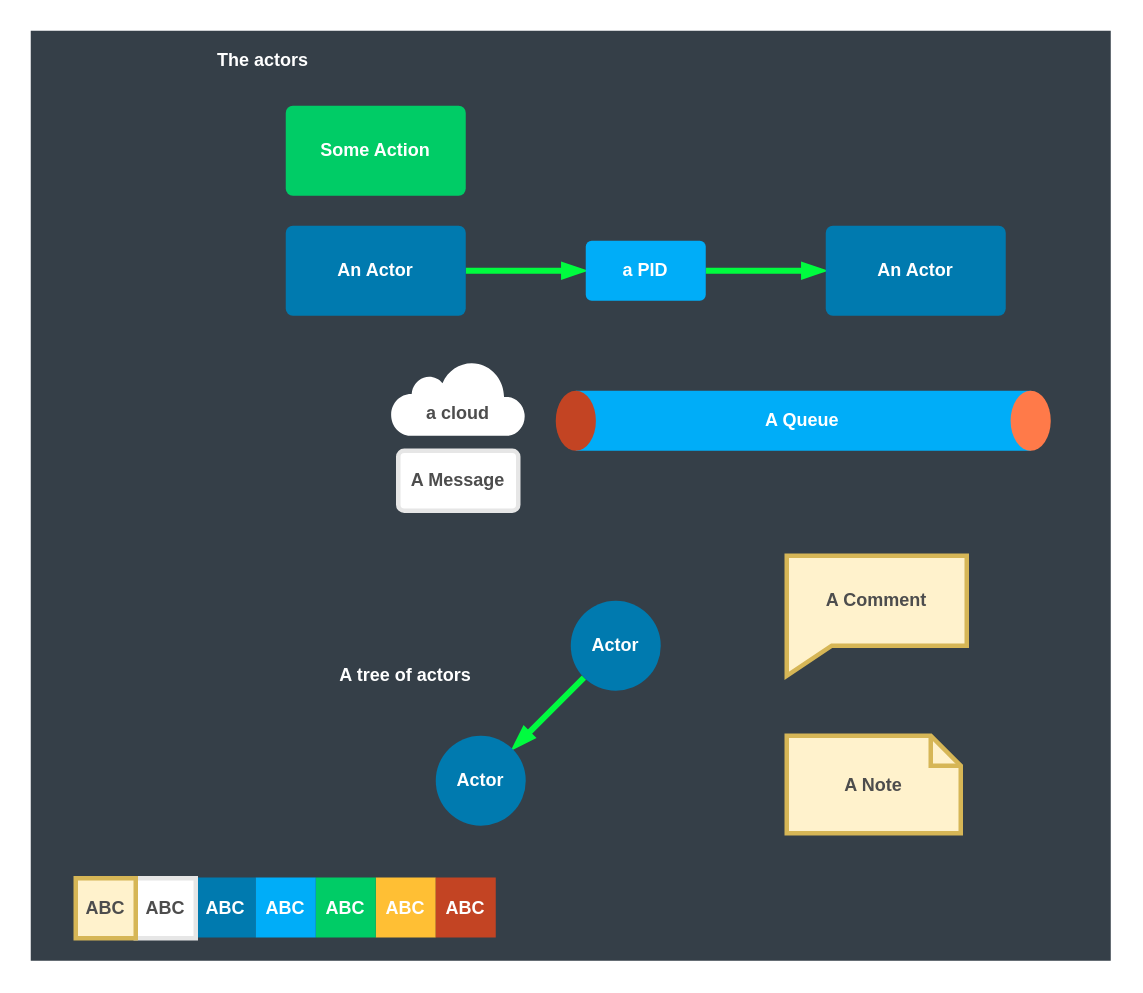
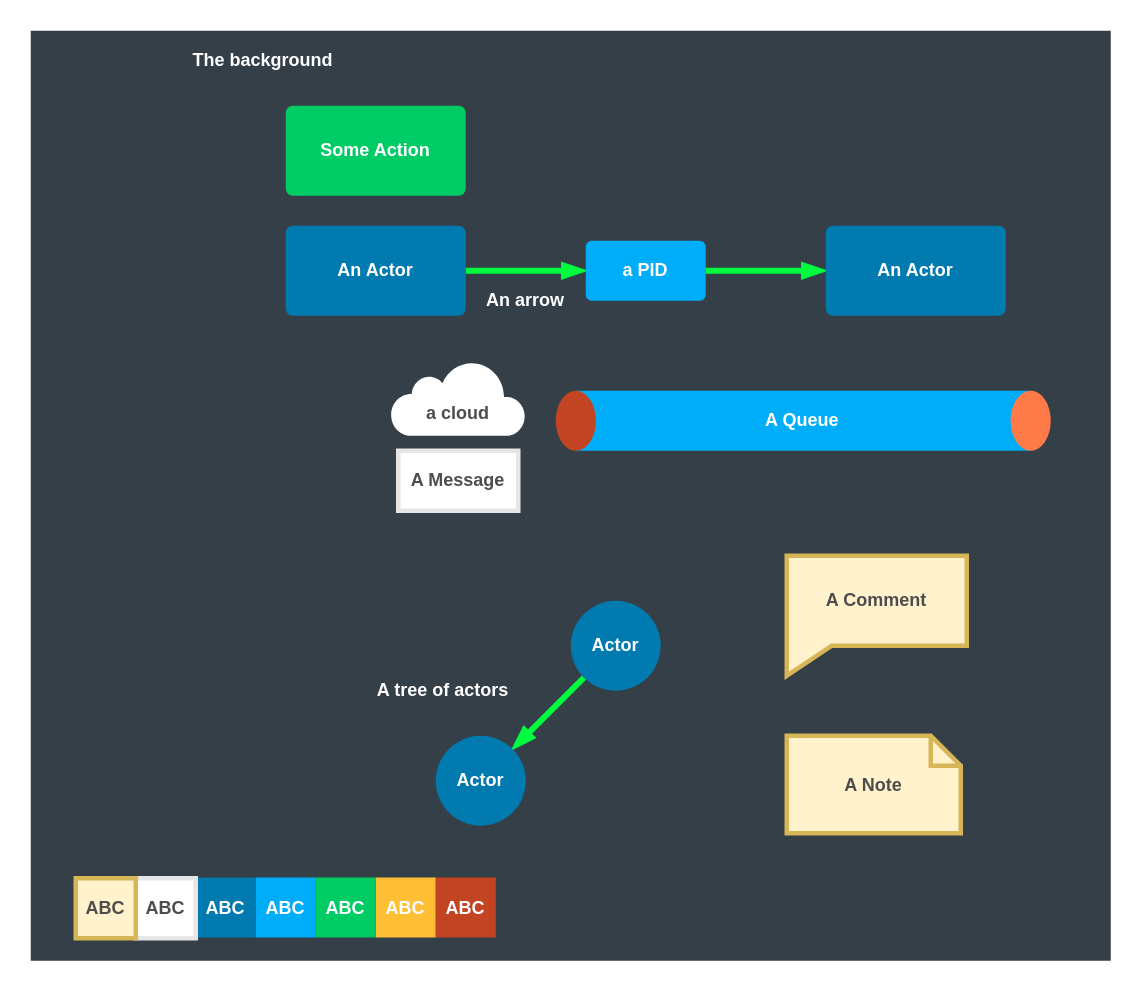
  <mxCell id="0" />
  <mxCell id="1" parent="0" />
  <mxCell id="2" value="" style="rounded=0;whiteSpace=wrap;html=1;fontColor=#FFFFFF;strokeColor=none;fillColor=#353F48;" vertex="1" parent="1"><mxGeometry x="20" y="20" width="720" height="620" as="geometry" /></mxCell>
  <mxCell id="3" style="edgeStyle=orthogonalEdgeStyle;rounded=1;orthogonalLoop=1;jettySize=auto;html=1;exitX=1;exitY=0.5;exitDx=0;exitDy=0;entryX=0;entryY=0.5;entryDx=0;entryDy=0;endArrow=blockThin;endFill=1;strokeWidth=4;strokeColor=#00FC3F;" edge="1" parent="1" source="7" target="5"><mxGeometry relative="1" as="geometry"><mxPoint x="310" y="180" as="sourcePoint" /></mxGeometry></mxCell>
  <mxCell id="4" style="edgeStyle=orthogonalEdgeStyle;rounded=1;orthogonalLoop=1;jettySize=auto;html=1;exitX=1;exitY=0.5;exitDx=0;exitDy=0;entryX=0;entryY=0.5;entryDx=0;entryDy=0;endArrow=blockThin;endFill=1;strokeWidth=4;strokeColor=#00FC3F;" edge="1" parent="1" source="5" target="6"><mxGeometry relative="1" as="geometry" /></mxCell>
  <mxCell id="5" value="a PID" style="rounded=1;whiteSpace=wrap;html=1;strokeColor=none;fontStyle=1;fontColor=#FFFFFF;fillColor=#00ADF8;arcSize=10;" vertex="1" parent="1"><mxGeometry x="390" y="160" width="80" height="40" as="geometry" /></mxCell>
  <mxCell id="6" value="An Actor" style="rounded=1;whiteSpace=wrap;html=1;fontStyle=1;strokeColor=none;fontColor=#FFFFFF;fillColor=#007AAF;arcSize=8;" vertex="1" parent="1"><mxGeometry x="550" y="150" width="120" height="60" as="geometry" /></mxCell>
  <mxCell id="7" value="An Actor" style="rounded=1;whiteSpace=wrap;html=1;fontStyle=1;strokeColor=none;fontColor=#FFFFFF;fillColor=#007AAF;arcSize=8;" vertex="1" parent="1"><mxGeometry x="190" y="150" width="120" height="60" as="geometry" /></mxCell>
  <mxCell id="8" value="" style="group;fontColor=#FFFFFF;" vertex="1" connectable="0" parent="1"><mxGeometry x="370" y="260" width="330" height="40" as="geometry" /></mxCell>
  <mxCell id="9" value="A Queue" style="rounded=0;whiteSpace=wrap;html=1;fontFamily=Helvetica;fontSize=12;align=center;strokeWidth=3;fillColor=#00adf8;strokeColor=none;fontColor=#FFFFFF;fontStyle=1;" vertex="1" parent="8"><mxGeometry x="13.378" width="303.243" height="40" as="geometry" /></mxCell>
  <mxCell id="10" value="" style="ellipse;whiteSpace=wrap;html=1;fontFamily=Helvetica;fontSize=12;fontColor=#4D4D4D;align=center;strokeWidth=3;fillColor=#FF7A49;strokeColor=none;" vertex="1" parent="8"><mxGeometry x="303.243" width="26.757" height="40" as="geometry" /></mxCell>
  <mxCell id="11" value="" style="ellipse;whiteSpace=wrap;html=1;fontFamily=Helvetica;fontSize=12;fontColor=#4D4D4D;align=center;strokeWidth=3;strokeColor=none;fillColor=#C34423;" vertex="1" parent="8"><mxGeometry width="26.757" height="40" as="geometry" /></mxCell>
  <mxCell id="12" value="" style="group" vertex="1" connectable="0" parent="1"><mxGeometry x="260" y="240" width="90" height="50" as="geometry" /></mxCell>
  <mxCell id="13" value="" style="html=1;verticalLabelPosition=bottom;align=center;labelBackgroundColor=#ffffff;verticalAlign=top;strokeWidth=2;shadow=0;dashed=0;shape=mxgraph.ios7.icons.cloud;strokeColor=none;" vertex="1" parent="12"><mxGeometry width="90" height="50" as="geometry" /></mxCell>
  <mxCell id="14" value="&lt;font color=&quot;#4d4d4d&quot;&gt;a cloud&lt;/font&gt;" style="text;html=1;strokeColor=none;fillColor=none;align=center;verticalAlign=middle;whiteSpace=wrap;rounded=0;fontColor=#333333;fontStyle=1" vertex="1" parent="12"><mxGeometry y="25" width="90" height="20" as="geometry" /></mxCell>
- <mxCell id="15" value="A Message" style="rounded=1;whiteSpace=wrap;html=1;fontStyle=1;arcSize=10;strokeColor=#E6E6E6;strokeWidth=3;fontColor=#4D4D4D;" vertex="1" parent="1"><mxGeometry x="265" y="300" width="80" height="40" as="geometry" /></mxCell>
- <mxCell id="17" value="The actors" style="text;html=1;strokeColor=none;fillColor=none;align=center;verticalAlign=middle;whiteSpace=wrap;rounded=0;fontColor=#FFFFFF;fontStyle=1" vertex="1" parent="1"><mxGeometry y="30" width="130" height="20" as="geometry" x="110" /></mxCell>
+ <mxCell id="15" value="A Message" style="whiteSpace=wrap;html=1;fontStyle=1;arcSize=10;strokeColor=#E6E6E6;strokeWidth=3;fontColor=#4D4D4D;rounded=0;" vertex="1" parent="1"><mxGeometry x="265" y="300" width="80" height="40" as="geometry" /></mxCell>
+ <mxCell id="16" value="An arrow" style="text;html=1;strokeColor=none;fillColor=none;align=center;verticalAlign=middle;whiteSpace=wrap;rounded=0;fontColor=#FFFFFF;fontStyle=1" vertex="1" parent="1"><mxGeometry x="310" y="190" width="80" height="20" as="geometry" /></mxCell>
+ <mxCell id="17" value="The background" style="text;html=1;strokeColor=none;fillColor=none;align=center;verticalAlign=middle;whiteSpace=wrap;rounded=0;fontColor=#FFFFFF;fontStyle=1" vertex="1" parent="1"><mxGeometry y="30" width="130" height="20" as="geometry" x="110" /></mxCell>
  <mxCell id="18" style="rounded=1;sketch=0;jumpStyle=none;orthogonalLoop=1;jettySize=auto;html=1;shadow=0;endArrow=blockThin;endFill=1;strokeColor=#00FC3F;strokeWidth=4;fontColor=#FFFFFF;" edge="1" parent="1" source="19" target="20"><mxGeometry relative="1" as="geometry" /></mxCell>
  <mxCell id="19" value="Actor" style="ellipse;whiteSpace=wrap;html=1;aspect=fixed;strokeWidth=3;fontColor=#FFFFFF;fontStyle=1;strokeColor=none;fillColor=#007AAF;" vertex="1" parent="1"><mxGeometry x="380" y="400" width="60" height="60" as="geometry" /></mxCell>
  <mxCell id="20" value="Actor" style="ellipse;whiteSpace=wrap;html=1;aspect=fixed;strokeWidth=3;fontColor=#FFFFFF;fontStyle=1;strokeColor=none;fillColor=#007AAF;" vertex="1" parent="1"><mxGeometry x="290" y="490" width="60" height="60" as="geometry" /></mxCell>
- <mxCell id="21" value="A tree of actors" style="text;html=1;strokeColor=none;fillColor=none;align=center;verticalAlign=middle;whiteSpace=wrap;rounded=0;fontColor=#FFFFFF;fontStyle=1" vertex="1" parent="1"><mxGeometry x="220" y="440" width="100" height="20" as="geometry" /></mxCell>
+ <mxCell id="21" value="A tree of actors" style="text;html=1;strokeColor=none;fillColor=none;align=center;verticalAlign=middle;whiteSpace=wrap;rounded=0;fontColor=#FFFFFF;fontStyle=1" vertex="1" parent="1"><mxGeometry x="245" y="450" width="100" height="20" as="geometry" /></mxCell>
  <mxCell id="22" value="A Comment" style="shape=callout;whiteSpace=wrap;html=1;perimeter=calloutPerimeter;strokeColor=#d6b656;strokeWidth=3;fillColor=#fff2cc;size=20;position=0;base=30;position2=0;fontStyle=1;fontColor=#4D4D4D;" vertex="1" parent="1"><mxGeometry x="524" y="370" width="120" height="80" as="geometry" /></mxCell>
  <mxCell id="23" value="A Note" style="shape=note;strokeWidth=3;fontSize=12;size=20;whiteSpace=wrap;html=1;fillColor=#fff2cc;strokeColor=#d6b656;fontStyle=1;fontColor=#4D4D4D;" vertex="1" parent="1"><mxGeometry x="524" y="490" width="116" height="65" as="geometry" /></mxCell>
  <mxCell id="24" value="ABC" style="rounded=1;whiteSpace=wrap;html=1;fontStyle=1;strokeColor=none;fontColor=#FFFFFF;arcSize=0;fillColor=#FFBF34;" vertex="1" parent="1"><mxGeometry x="250" y="584.5" width="40" height="40" as="geometry" /></mxCell>
  <mxCell id="25" value="ABC" style="rounded=1;whiteSpace=wrap;html=1;fontStyle=1;strokeColor=none;fontColor=#FFFFFF;arcSize=0;fillColor=#00CC66;" vertex="1" parent="1"><mxGeometry x="210" y="584.5" width="40" height="40" as="geometry" /></mxCell>
  <mxCell id="26" value="ABC" style="rounded=1;whiteSpace=wrap;html=1;fontStyle=1;strokeColor=none;fontColor=#FFFFFF;arcSize=0;fillColor=#C34423;" vertex="1" parent="1"><mxGeometry x="290" y="584.5" width="40" height="40" as="geometry" /></mxCell>
  <mxCell id="27" value="ABC" style="rounded=1;whiteSpace=wrap;html=1;fontStyle=1;strokeColor=none;fontColor=#FFFFFF;fillColor=#007AAF;arcSize=0;" vertex="1" parent="1"><mxGeometry x="130" y="584.5" width="40" height="40" as="geometry" /></mxCell>
  <mxCell id="28" value="ABC" style="rounded=1;whiteSpace=wrap;html=1;fontStyle=1;arcSize=0;strokeColor=#E6E6E6;strokeWidth=3;fontColor=#4D4D4D;" vertex="1" parent="1"><mxGeometry x="90" y="585" width="40" height="40" as="geometry" /></mxCell>
  <mxCell id="29" value="ABC" style="rounded=1;whiteSpace=wrap;html=1;fontStyle=1;arcSize=0;strokeColor=#d6b656;strokeWidth=3;fillColor=#fff2cc;fontColor=#4D4D4D;" vertex="1" parent="1"><mxGeometry x="50" y="585" width="40" height="40" as="geometry" /></mxCell>
  <mxCell id="30" value="Some Action" style="rounded=1;whiteSpace=wrap;html=1;fontStyle=1;strokeColor=none;fontColor=#FFFFFF;arcSize=8;fillColor=#00CC66;" vertex="1" parent="1"><mxGeometry x="190" y="70" width="120" height="60" as="geometry" /></mxCell>
  <mxCell id="31" value="ABC" style="rounded=1;whiteSpace=wrap;html=1;strokeColor=none;fontStyle=1;fontColor=#FFFFFF;fillColor=#00ADF8;arcSize=0;" vertex="1" parent="1"><mxGeometry x="170" y="584.5" width="40" height="40" as="geometry" /></mxCell>
